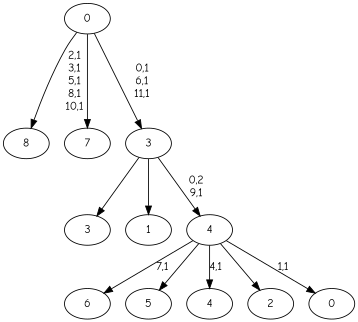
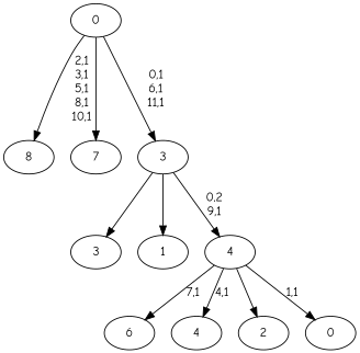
  digraph {
    fontname="Comic Neue"
    node [fontname="Comic Neue"]
    edge [fontname="Comic Neue"]
    n1 [label=8]
    n2 [label=7]
    n3 [label=6]
-   n4 [label=5]
    n5 [label=4]
    n6 [label=3]
    n7 [label=2]
    n8 [label=1]
    n9 [label=0]
    4
    3
    0
    4 -> n3 [label="7,1"]
-   4 -> n4
    4 -> n5 [label="4,1"]
    4 -> n7
    4 -> n9 [label="1,1"]
    3 -> n6
    3 -> n8
    3 -> 4 [label="0,2\n9,1"]
    0 -> n1 [label="2,1\n3,1\n5,1\n8,1\n10,1"]
    0 -> n2
    0 -> 3 [label="0,1\n6,1\n11,1"]
  }
